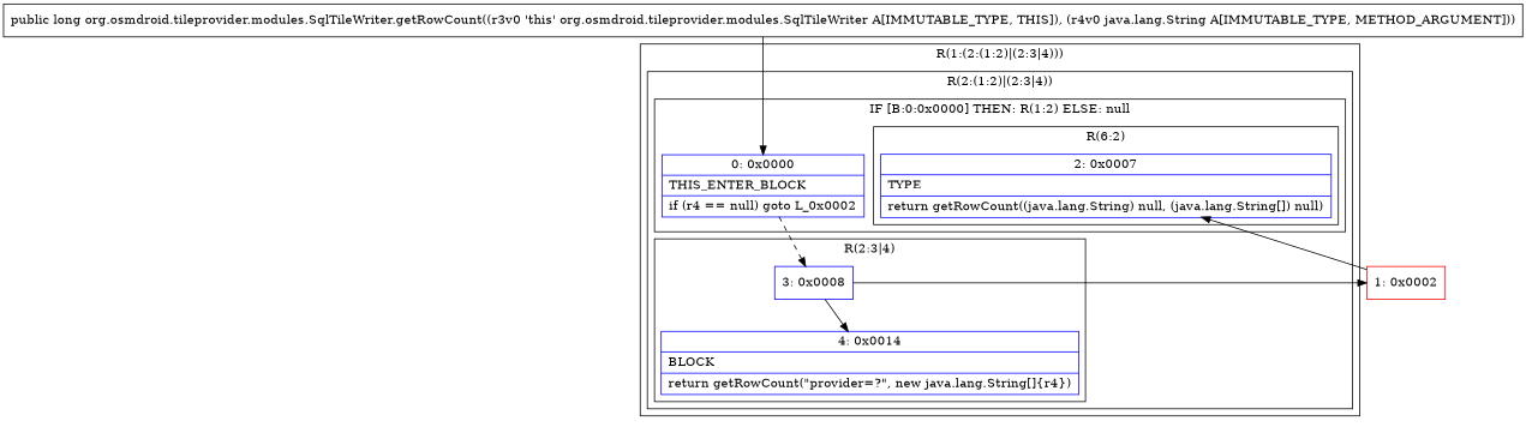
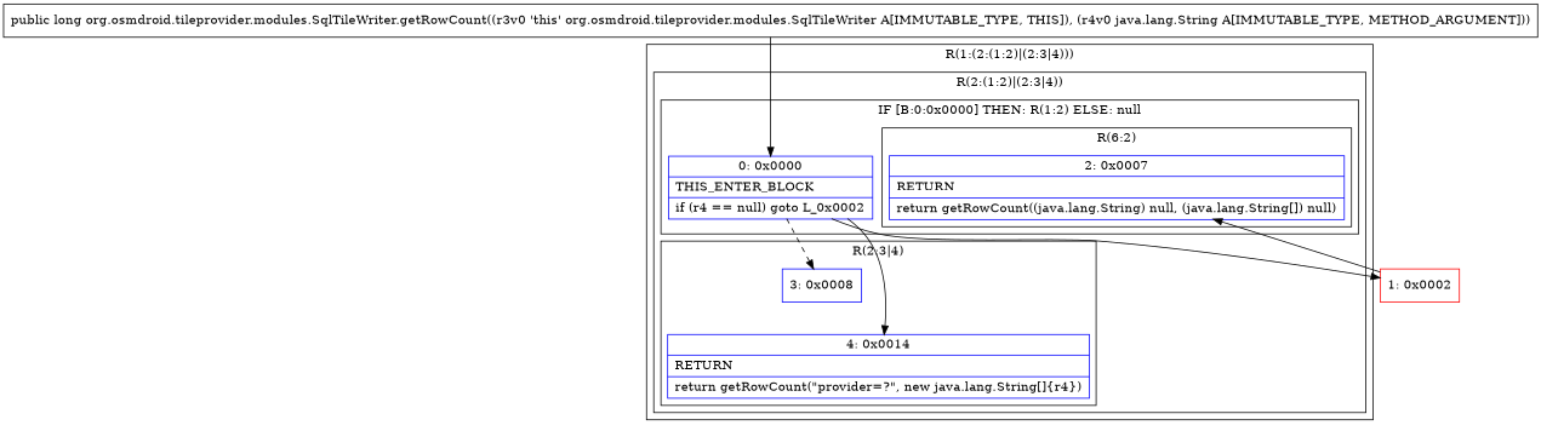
  digraph {
    node [color=blue shape=record]
-   n1 [label="{2\:\ 0x0007|TYPE\l|return getRowCount((java.lang.String) null, (java.lang.String[]) null)\l}"]
+   n1 [label="{2\:\ 0x0007|RETURN\l|return getRowCount((java.lang.String) null, (java.lang.String[]) null)\l}"]
    n2 [label="{0\:\ 0x0000|THIS_ENTER_BLOCK\l|if (r4 == null) goto L_0x0002\l}"]
    n3 [label="{3\:\ 0x0008}"]
-   n4 [label="{4\:\ 0x0014|BLOCK\l|return getRowCount(\"provider=?\", new java.lang.String[]\{r4\})\l}"]
+   n4 [label="{4\:\ 0x0014|RETURN\l|return getRowCount(\"provider=?\", new java.lang.String[]\{r4\})\l}"]
    n5 [color=red label="{1\:\ 0x0002}"]
    n6 [label="{public long org.osmdroid.tileprovider.modules.SqlTileWriter.getRowCount((r3v0 'this' org.osmdroid.tileprovider.modules.SqlTileWriter A[IMMUTABLE_TYPE, THIS]), (r4v0 java.lang.String A[IMMUTABLE_TYPE, METHOD_ARGUMENT])) }" color=""]
    subgraph cluster_1 {
      label="R(1:(2:(1:2)|(2:3|4)))"
      subgraph cluster_2 {
        label="R(2:(1:2)|(2:3|4))"
        subgraph cluster_3 {
          label="IF [B:0:0x0000] THEN: R(1:2) ELSE: null"
          n2
          subgraph cluster_4 {
            label="R(6:2)"
            n1
          }
        }
        subgraph cluster_5 {
          label="R(2:3|4)"
          n3
          n4
        }
      }
    }
    n2 -> n3 [style=dashed]
-   n3 -> n5
-   n3 -> n4
+   n2 -> n5
+   n2 -> n4
    n5 -> n1
    n6 -> n2
  }
